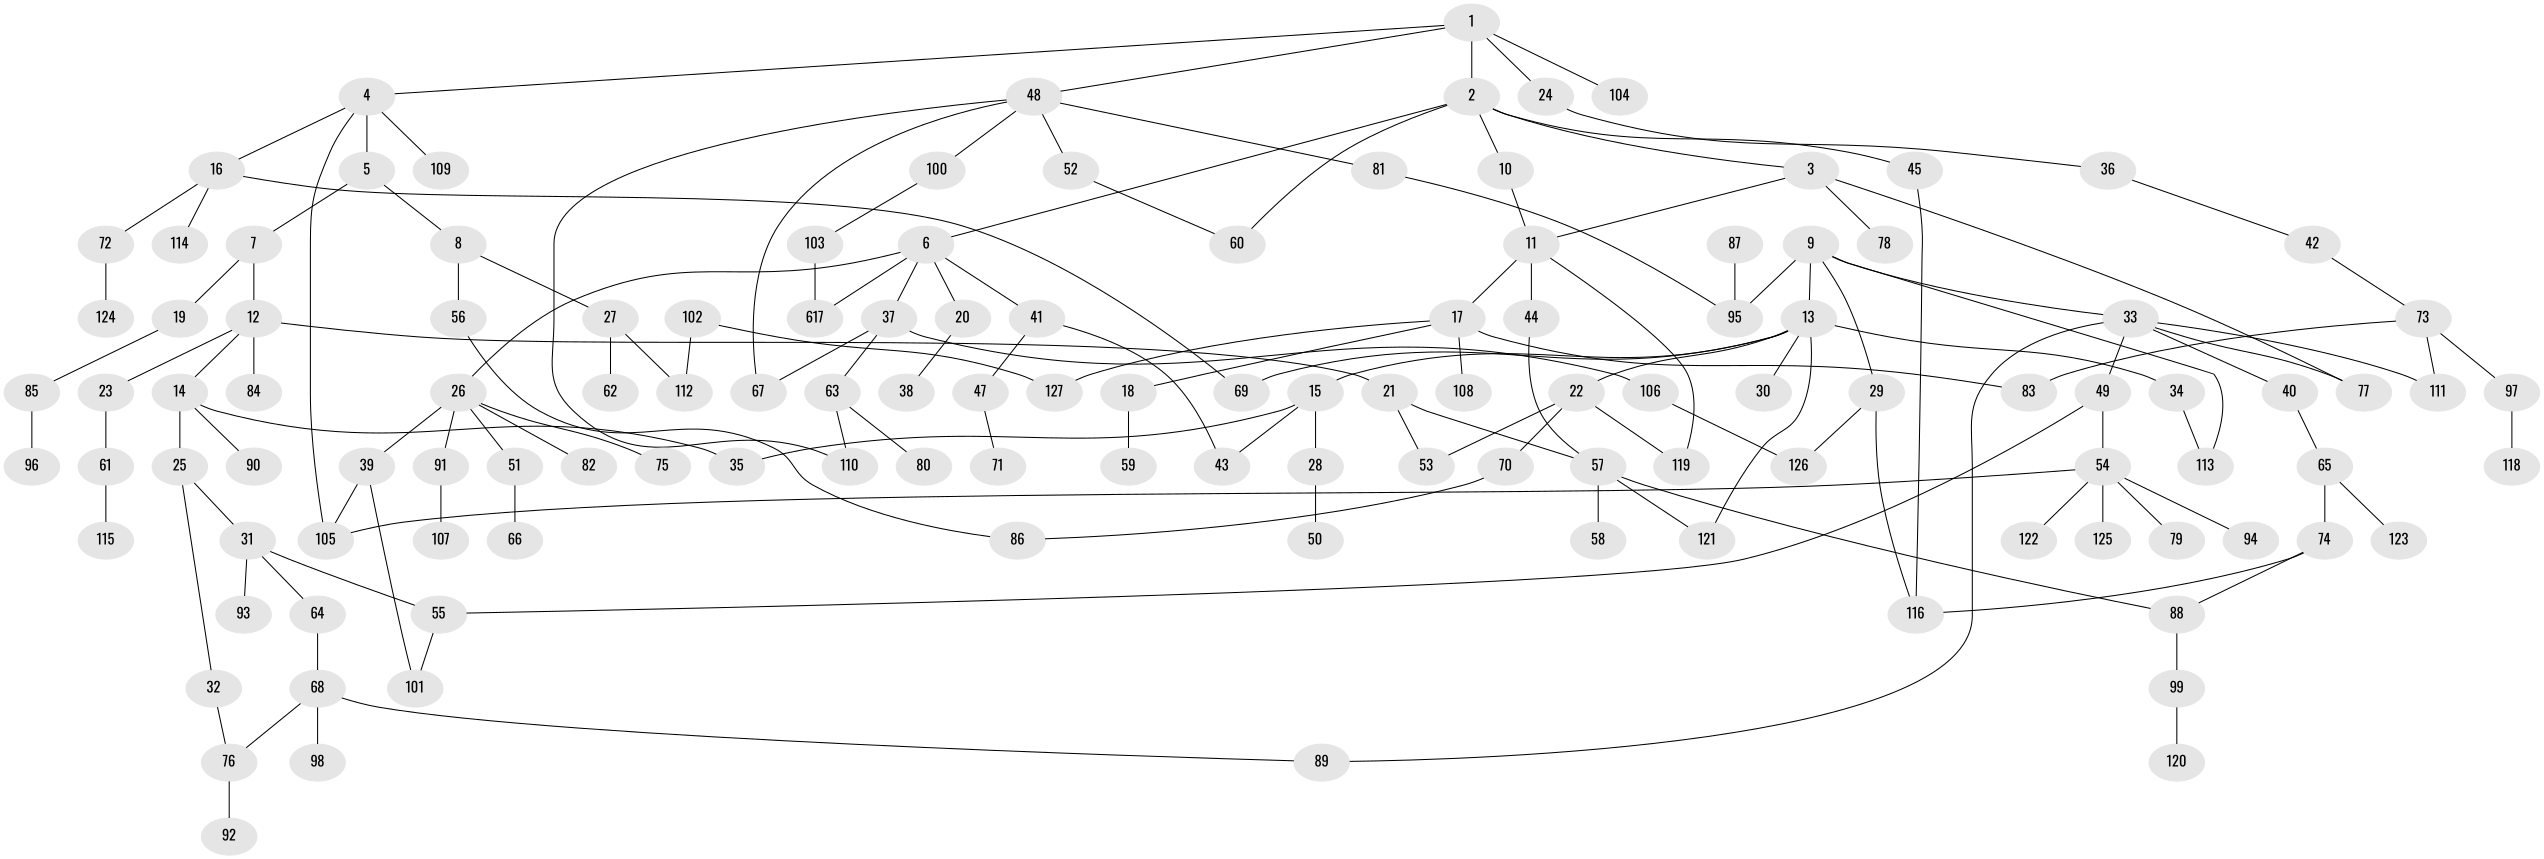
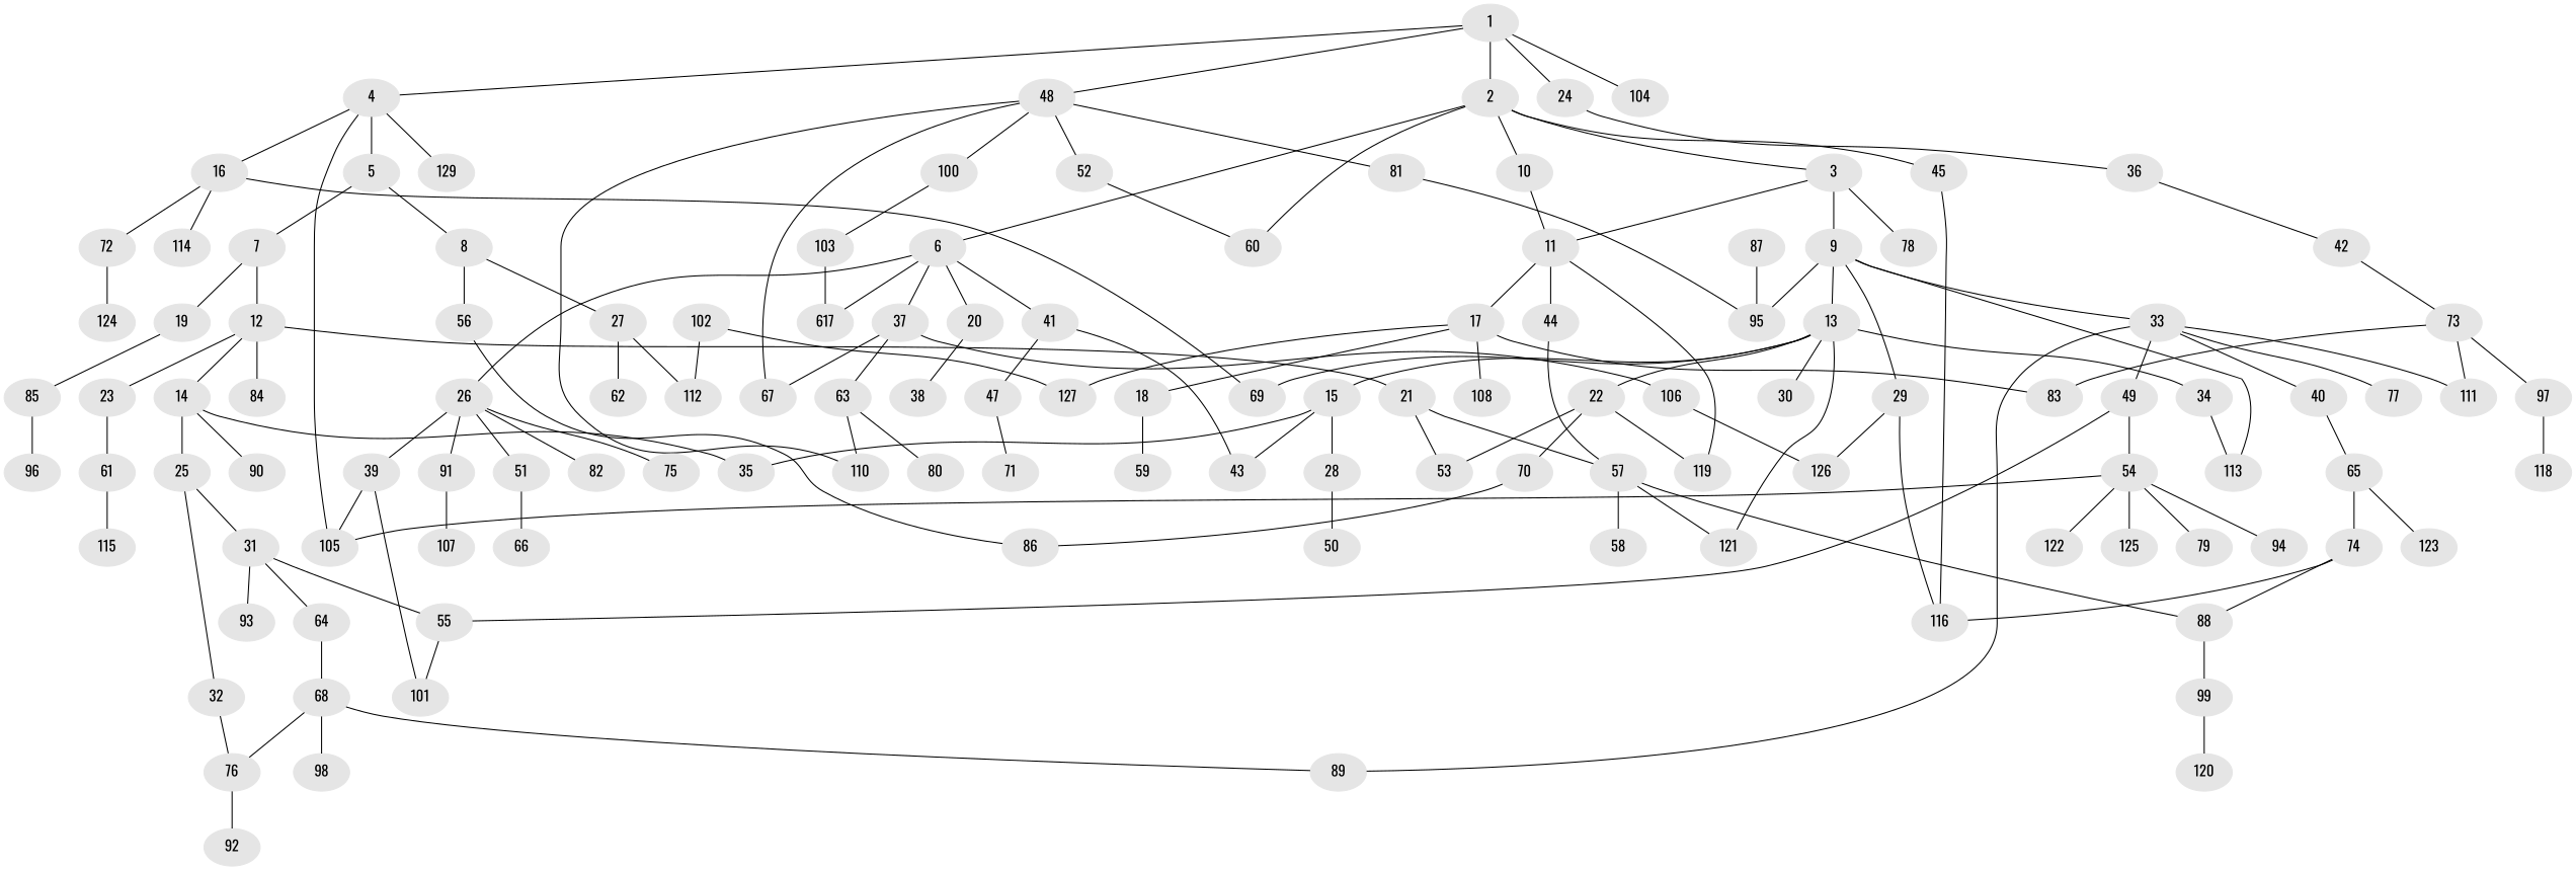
  graph {
    fontname=Oswald
    node [color=gray90 fontname=Oswald style=filled]
    edge [fontname=Oswald]
    1
    2
    4
    24
    48
    104
    3
    6
    10
    45
    60
    5
    16
    105
-   109
+   109 [label=129]
    36
    67
    52
    81
    100
    110
    9
    11
    78
    20
    26
    37
    41
    n29 [label=617]
    116
    13
    29
    33
    95
    113
    17
    44
    119
    7
    8
    69
    72
    114
    12
    19
    27
    56
    38
    39
    51
    75
    82
    91
    63
    106
    43
    47
    14
    21
    23
    84
    85
    62
    112
    86
    102
    127
    15
    22
    30
    34
    121
    126
    40
    49
    77
    89
    111
    18
    83
    108
    57
    25
    35
    90
    53
    61
    28
    70
    31
    32
    50
    124
    59
    96
    58
    88
    115
    42
    55
    64
    93
    76
    101
    66
    107
    68
    92
    65
    54
    73
    80
    74
    123
    71
    97
    87
    103
    79
    94
    122
    125
    99
    98
    118
    120
    1 -- 2
    1 -- 4
    1 -- 24
    1 -- 48
    1 -- 104
    2 -- 3
    2 -- 6
    2 -- 10
    2 -- 45
    2 -- 60
    4 -- 5
    4 -- 16
    4 -- 105
    4 -- 109
    24 -- 36
    48 -- 67
    48 -- 52
    48 -- 81
    48 -- 100
    48 -- 110
-   3 -- 77
+   3 -- 9
    3 -- 11
    3 -- 78
    6 -- 20
    6 -- 26
    6 -- 37
    6 -- 41
    6 -- n29
    10 -- 11
    45 -- 116
    5 -- 7
    5 -- 8
    16 -- 69
    16 -- 72
    16 -- 114
    36 -- 42
    52 -- 60
    81 -- 95
    100 -- 103
    9 -- 13
    9 -- 29
    9 -- 33
    9 -- 95
    9 -- 113
    11 -- 17
    11 -- 44
    11 -- 119
    20 -- 38
    26 -- 39
    26 -- 51
    26 -- 75
    26 -- 82
    26 -- 91
    37 -- 67
    37 -- 63
    37 -- 106
    41 -- 43
    41 -- 47
    13 -- 69
    13 -- 15
    13 -- 22
    13 -- 30
    13 -- 34
    13 -- 121
    29 -- 116
    29 -- 126
    33 -- 40
    33 -- 49
    33 -- 77
    33 -- 89
    33 -- 111
    17 -- 127
    17 -- 18
    17 -- 83
    17 -- 108
    44 -- 57
    7 -- 12
    7 -- 19
    8 -- 27
    8 -- 56
    72 -- 124
    12 -- 14
    12 -- 21
    12 -- 23
    12 -- 84
    19 -- 85
    27 -- 62
    27 -- 112
    56 -- 86
    39 -- 105
    39 -- 101
    51 -- 66
    91 -- 107
    63 -- 110
    63 -- 80
    106 -- 126
    47 -- 71
    14 -- 25
    14 -- 35
    14 -- 90
    21 -- 57
    21 -- 53
    23 -- 61
    85 -- 96
    102 -- 112
    102 -- 127
    15 -- 43
    15 -- 35
    15 -- 28
    22 -- 119
    22 -- 53
    22 -- 70
    34 -- 113
    40 -- 65
    49 -- 55
    49 -- 54
    18 -- 59
    57 -- 121
    57 -- 58
    57 -- 88
    25 -- 31
    25 -- 32
    61 -- 115
    28 -- 50
    70 -- 86
    31 -- 55
    31 -- 64
    31 -- 93
    32 -- 76
    88 -- 99
    42 -- 73
    55 -- 101
    64 -- 68
    76 -- 92
    68 -- 89
    68 -- 76
    68 -- 98
    65 -- 74
    65 -- 123
    54 -- 105
    54 -- 79
    54 -- 94
    54 -- 122
    54 -- 125
    73 -- 111
    73 -- 83
    73 -- 97
    74 -- 116
    74 -- 88
    97 -- 118
    87 -- 95
    103 -- n29
    99 -- 120
  }
